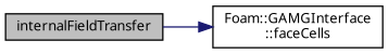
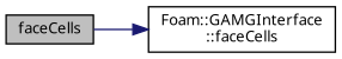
  digraph {
    rankdir=LR
    fontname="Noto Sans"
    node [color=black fontname="Noto Sans" fontsize=10 shape=record]
-   n1 [fillcolor=grey75 fontcolor=black height=0.2 label=internalFieldTransfer style=filled width=0.4]
+   n1 [fillcolor=grey75 fontcolor=black height=0.2 label=faceCells style=filled width=0.4]
    n2 [height=0.2 label="Foam::GAMGInterface\l::faceCells" width=0.4]
    n1 -> n2 [color=midnightblue fontname="Noto Sans" fontsize=10 labelfontname=FreeSans labelfontsize=10 style=solid]
  }
